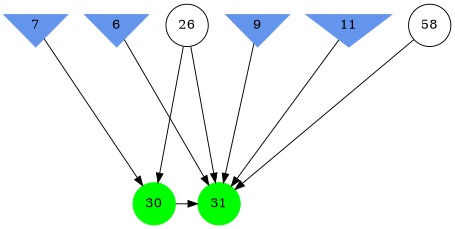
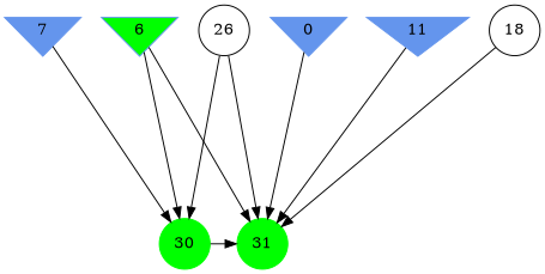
  digraph {
    ranksep=2.0
    node [color=cornflowerblue shape=invtriangle style=filled]
-   6
+   6 [fillcolor=green]
    7
-   9
+   9 [label=0]
    11
-   18 [color=black shape=circle label=58 style=""]
+   18 [color=black shape=circle style=""]
    26 [color=black shape=circle style=""]
    30 [color=green shape=circle]
    31 [color=green shape=circle]
    subgraph sub_1 {
      rank=same
      6
      7
      9
      11
    }
    subgraph sub_2 {
      rank=same
      18
      26
    }
    subgraph sub_3 {
      rank=same
      30
      31
    }
+   6 -> 30
    6 -> 31
    7 -> 30
    9 -> 31
    11 -> 31
    18 -> 31
    26 -> 30
    26 -> 31
    30 -> 31
  }
